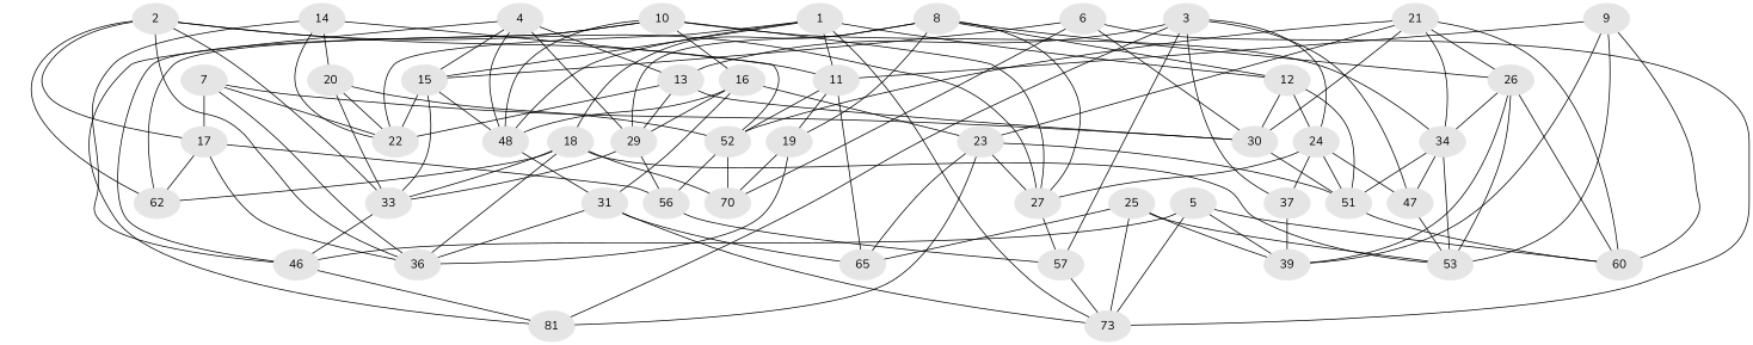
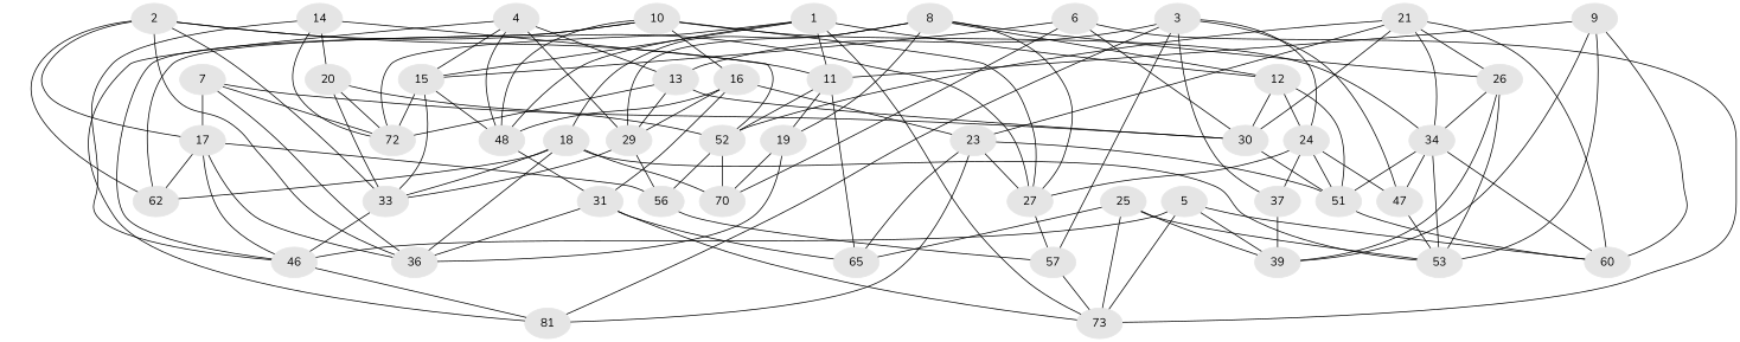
  graph {
    fontname=Nunito
    node [color=gray90 fontname=Nunito style=filled]
    edge [fontname=Nunito]
    1 [super="+77"]
    11 [super="+71"]
    12 [super="+78"]
    15 [super="+76"]
-   22 [super="+80"]
+   22 [super="+80" label=72]
    n6 [label=48 super="+49"]
    73 [super="+79"]
    19
    n9 [label=65]
    52 [super="+67"]
    24 [super="+40"]
    30 [super="+41"]
    51 [super="+74"]
    33 [super="+59"]
    31 [super="+61"]
    2 [super="+58"]
    17 [super="+42"]
    27 [super="+64"]
    36 [super="+48"]
    62
    46 [super="+75"]
    56
    57
    3 [super="+38"]
    13 [super="+82"]
    37
    47
    81
    29 [super="+84"]
    39 [super="+44"]
    53 [super="+66"]
    4 [super="+83"]
    5
    60 [super="+69"]
    6
    70
    7
    8 [super="+72"]
    18 [super="+54"]
    26 [super="+55"]
    34 [super="+50"]
    9
    10 [super="+63"]
    16 [super="+68"]
    23 [super="+65"]
    14 [super="+32"]
    20
    21 [super="+45"]
    25
    1 -- 11
    1 -- 12
    1 -- 15
    1 -- 22
    1 -- n6
    1 -- 73
    11 -- 19
    11 -- n9
    11 -- 52
    12 -- 24
    12 -- 30
    12 -- 51
    15 -- 22
    15 -- n6
    15 -- 33
    n6 -- 31
    19 -- 36
    19 -- 70
    52 -- 56
    52 -- 70
    24 -- 51
    24 -- 27
    24 -- 37
    24 -- 47
    30 -- 51
    51 -- 60
    33 -- 46
    31 -- 73
    31 -- n9
    31 -- 36
    2 -- 11
    2 -- 33
    2 -- 17
    2 -- 27
    2 -- 36
    2 -- 62
    17 -- 36
    17 -- 62
+   17 -- 46
    17 -- 56
    27 -- 57
    46 -- 81
    56 -- 57
    57 -- 73
    3 -- 24
    3 -- 57
    3 -- 13
    3 -- 37
    3 -- 47
    3 -- 81
    13 -- 22
    13 -- 30
    13 -- 29
    37 -- 39 [weight=2]
    47 -- 53
    29 -- 33
    29 -- 56
    4 -- 15
    4 -- n6
    4 -- 13 [weight=2]
    4 -- 81
    4 -- 29
    5 -- 73
    5 -- 46
    5 -- 39
    5 -- 60
    6 -- 15
    6 -- 73
    6 -- 30
    6 -- 70
    7 -- 22
    7 -- 30
    7 -- 17
    7 -- 36
    8 -- 12
    8 -- 19
    8 -- 27
    8 -- 29
    8 -- 18
    8 -- 26
    18 -- 33
    18 -- 36
    18 -- 62
    18 -- 53
    18 -- 70
    26 -- 39
    26 -- 53
-   26 -- 60
+   34 -- 60
    26 -- 34
    34 -- 51
    34 -- 47
    34 -- 53
    9 -- 11
    9 -- 39
    9 -- 53
    9 -- 60
    10 -- n6
    10 -- 27
    10 -- 62
    10 -- 46
    10 -- 34
    10 -- 16
    16 -- n6
    16 -- 31 [weight=2]
    16 -- 29
    16 -- 23
    23 -- n9
    23 -- 51
    23 -- 27
    23 -- 81
    14 -- 22
    14 -- 52
    14 -- 46
    14 -- 20
    20 -- 22
    20 -- 52
    20 -- 33
    21 -- 52
    21 -- 30
    21 -- 60
    21 -- 26
    21 -- 34
    21 -- 23
    25 -- 73
    25 -- n9
    25 -- 39
    25 -- 53
  }
